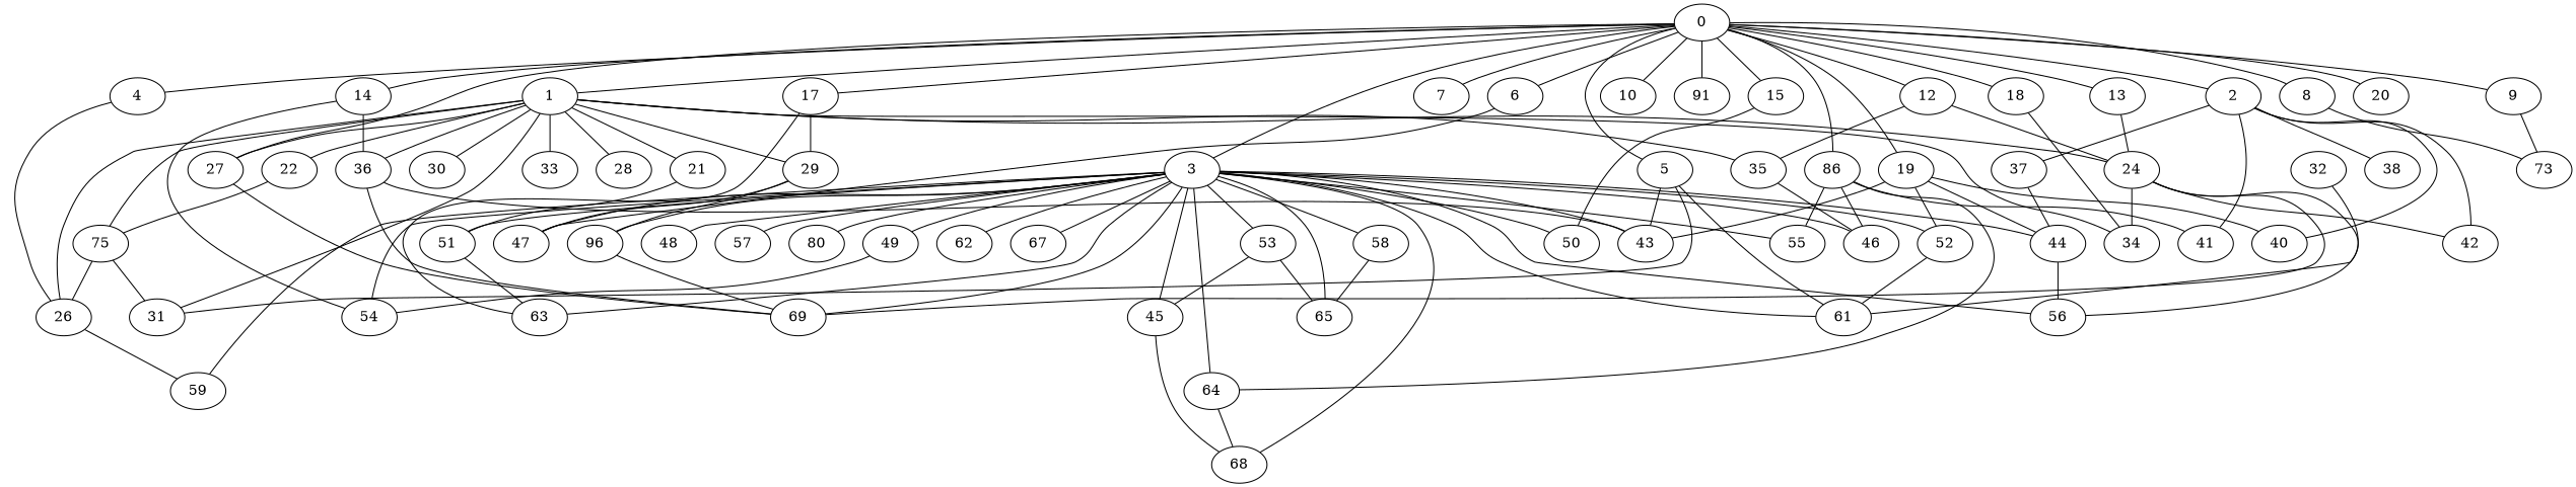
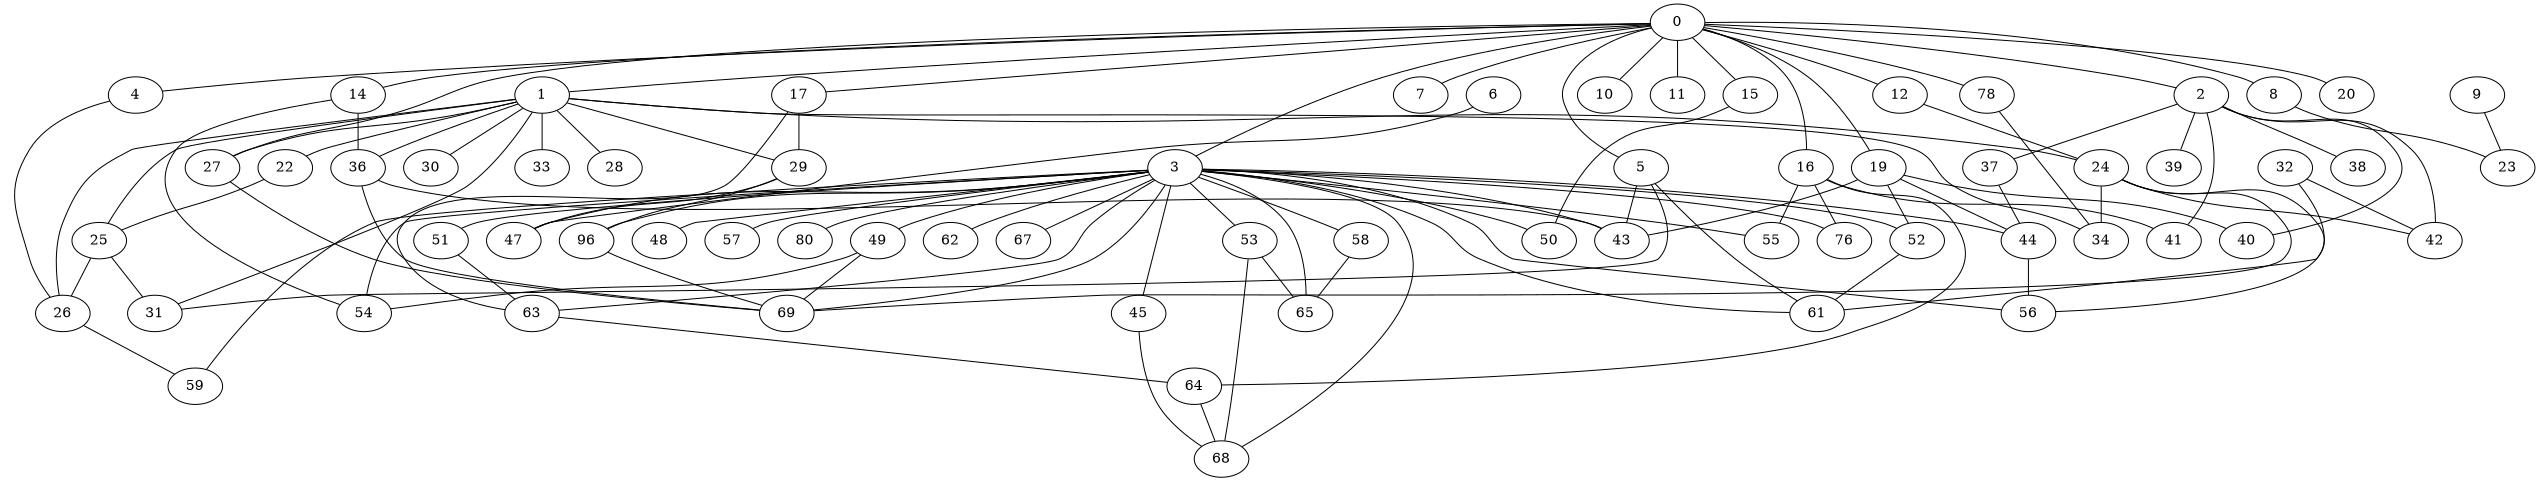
  graph {
    0
    1
    2
    3
    4
    5
    6
    7
    8
    9
    10
-   11 [label=91]
+   11
    12
-   13
    14
    15
-   16 [label=86]
+   16
    17
-   18
+   18 [label=78]
    19
    20
    27
    34
-   35
    36
    33
-   21
    22
    24
-   25 [label=75]
+   25
    26
    28
    29
    30
    31
    37
    38
+   39
    40
    41
    42
    43
    44
    45
-   46
+   46 [label=76]
    47
    48
    49
    50
    51
    52
    53
    54
    55
    56
    57
    58
    59
    n59 [label=80]
    61
    62
    63
    64
    65
    n65 [label=96]
    67
    68
    69
-   23 [label=73]
+   23
    32
    0 -- 1
    0 -- 2
    0 -- 3
    0 -- 4
    0 -- 5
-   0 -- 6
    0 -- 7
    0 -- 8
-   0 -- 9
    0 -- 10
    0 -- 11
    0 -- 12
-   0 -- 13
    0 -- 14
    0 -- 15
    0 -- 16
    0 -- 17
    0 -- 18
    0 -- 19
    0 -- 20
    0 -- 27
    1 -- 27
    1 -- 34
-   1 -- 35
    1 -- 36
    1 -- 33
-   1 -- 21
    1 -- 22
    1 -- 24
    1 -- 25
    1 -- 26
    1 -- 28
    1 -- 29
    1 -- 30
    1 -- 31
    2 -- 37
    2 -- 38
+   2 -- 39
    2 -- 40
    2 -- 41
    2 -- 42
    3 -- 43
    3 -- 44
    3 -- 45
    3 -- 46
    3 -- 47
    3 -- 48
    3 -- 49
    3 -- 50
    3 -- 51
    3 -- 52
    3 -- 53
    3 -- 54
    3 -- 55
    3 -- 56
    3 -- 57
    3 -- 58
    3 -- 59
    3 -- n59
    3 -- 61
    3 -- 62
    3 -- 63
-   3 -- 64
+   63 -- 64
    3 -- 65
    3 -- n65
    3 -- 67
    3 -- 68
    3 -- 69
    4 -- 26
    5 -- 31
    5 -- 43
    5 -- 61
    6 -- 47
    8 -- 23
    9 -- 23
-   12 -- 35
    12 -- 24
-   13 -- 24
    14 -- 36
    14 -- 54
    15 -- 50
    16 -- 41
    16 -- 46
    16 -- 55
    16 -- 64
    17 -- 29
    17 -- 63
    18 -- 34
    19 -- 40
    19 -- 43
    19 -- 44
    19 -- 52
    27 -- 69
-   35 -- 46
    36 -- 43
    36 -- 69
-   21 -- 51
    22 -- 25
    24 -- 34
    24 -- 42
    24 -- 56
    24 -- 69
    25 -- 26
    25 -- 31
    26 -- 59
    29 -- 47
    29 -- n65
    37 -- 44
    44 -- 56
    45 -- 68
    49 -- 54
+   49 -- 69
    51 -- 63
    52 -- 61
    53 -- 65
-   53 -- 45
+   53 -- 68
    58 -- 65
    64 -- 68
    n65 -- 69
+   32 -- 42
    32 -- 61
  }
